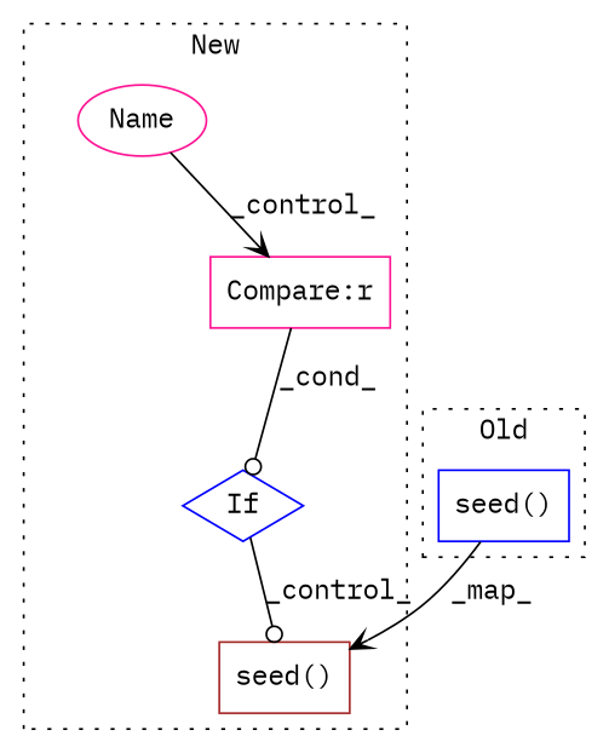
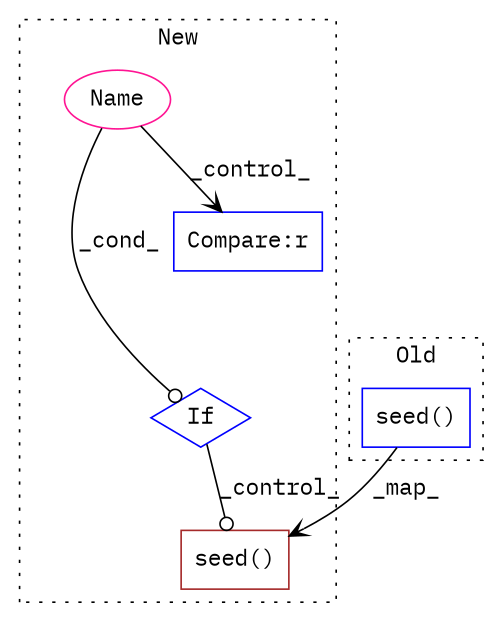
  digraph {
    fontname="IBM Plex Mono"
    node [a=75 color=blue fontname="IBM Plex Mono" l="15,1" s=9281 shape=box]
    edge [arrowhead=odot fontname="IBM Plex Mono"]
    n1 [color=brown label="seed()" s="9316,9340"]
    n2 [a=96 l=3 label=If s=9278 shape=diamond]
-   n3 [a=40 color=deeppink l=21 label="Compare:r"]
+   n3 [a=40 l=21 label="Compare:r"]
    n4 [a=87 color=deeppink l=9 label=Name shape=ellipse]
    n5 [label="seed()" s="9275,9299"]
    subgraph cluster_1 {
      label=New
      style=dotted
      n1
      n2
      n3
      n4
    }
    subgraph cluster_2 {
      label=Old
      style=dotted
      n5
    }
    n2 -> n1 [label=_control_]
-   n3 -> n2 [label=_cond_]
+   n4 -> n2 [label=_cond_]
    n4 -> n3 [arrowhead=vee label=_control_]
    n5 -> n1 [arrowhead=vee label=_map_]
  }
